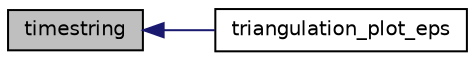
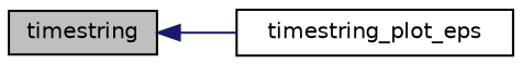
  digraph {
    rankdir=LR
    node [color=black fontname=Helvetica fontsize=10 shape=record]
    n1 [fillcolor=grey75 fontcolor=black height=0.2 label=timestring style=filled width=0.4]
-   n2 [height=0.2 label=triangulation_plot_eps width=0.4]
+   n2 [height=0.2 label=timestring_plot_eps width=0.4]
    n1 -> n2 [color=midnightblue dir=back fontname=Helvetica fontsize=10 labelfontname=Helvetica labelfontsize=10 style=solid]
  }
